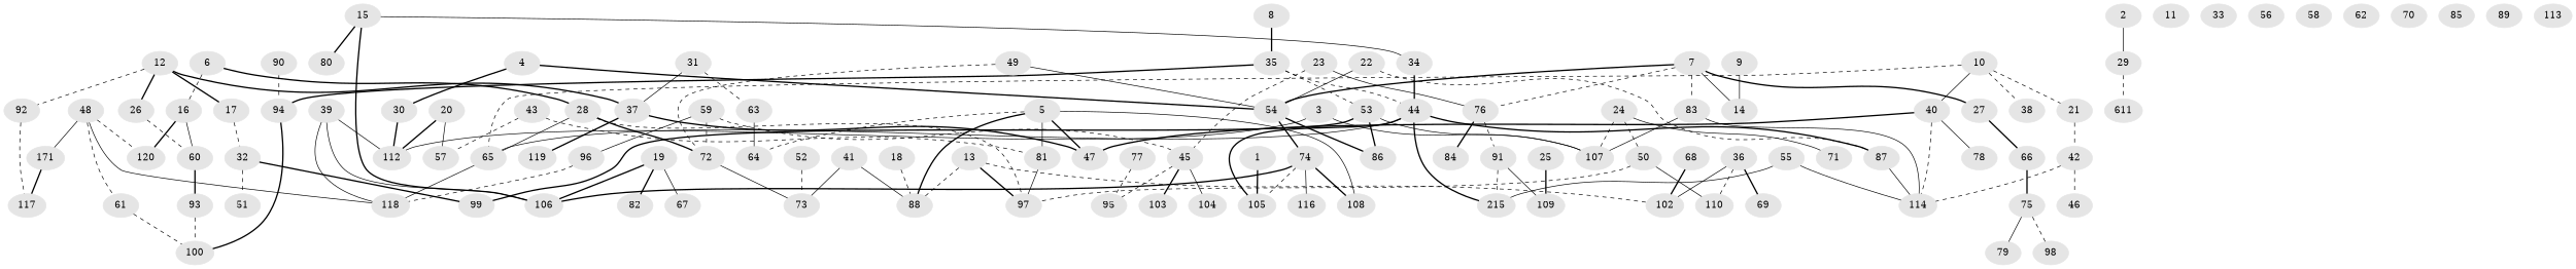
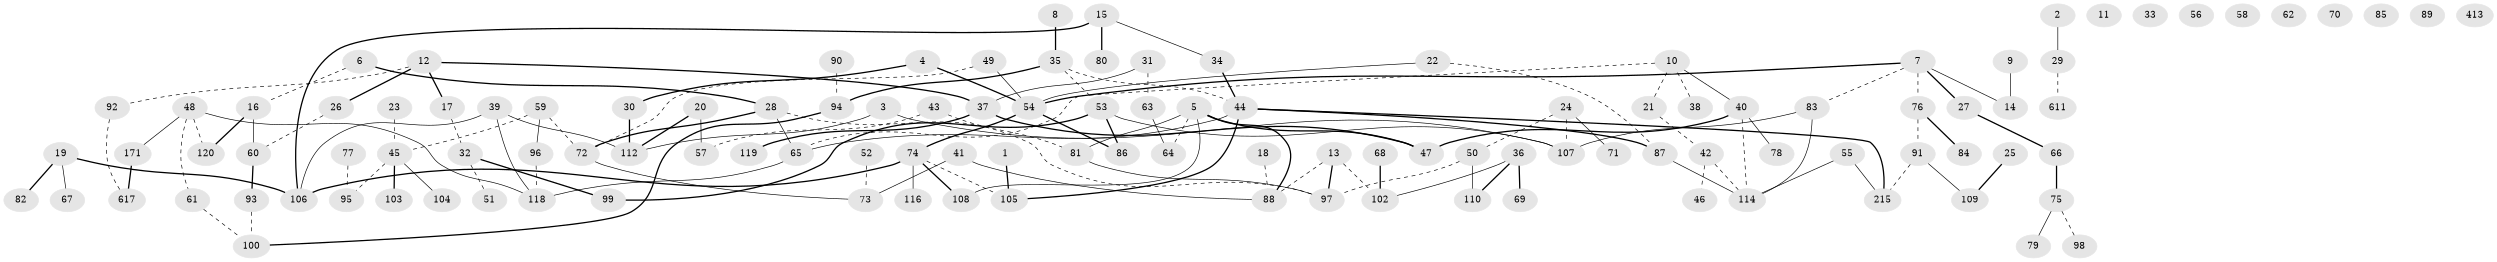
  graph {
    node [color=gray90 style=filled]
    edge [style=dashed]
    1
    105
    2
    29
    n5 [label=611]
    3
    107
    112
    4
    30
    54
    86
    74
    5
    47
    64
    81
    88
    108
    97
    6
    16
    28
    60
    120
    65
    72
    7
    14
    27
    76
    83
    66
    84
    91
    114
    8
    35
    44
    53
    94
    9
    10
    38
    21
    40
    42
    78
    118
    11
    12
    17
    26
    37
    92
    32
    119
-   117
+   117 [label=617]
    13
    102
    15
    34
    80
    106
    93
    51
    99
    18
    19
    67
    82
    20
    57
    46
    22
    87
    23
    45
    95
    103
    104
    24
    50
    71
    110
    25
    109
    75
    73
    31
    63
    33
    n93 [label=215]
    100
    36
    69
    39
    41
    43
    48
    61
    n102 [label=171]
    49
    52
    116
    55
    56
    58
    59
    96
    62
    79
    98
    68
    70
    77
    85
    89
    90
-   113
+   113 [label=413]
    1 -- 105 [style=bold]
    2 -- 29 [style=solid]
    29 -- n5
    3 -- 107 [style=solid]
    3 -- 112 [style=solid]
    4 -- 30 [style=bold]
    4 -- 54 [style=bold]
    30 -- 112 [style=bold]
    54 -- 86 [style=bold]
    54 -- 74 [style=bold]
    74 -- 105
    74 -- 108 [style=bold]
    74 -- 106 [style=bold]
    74 -- 116 [style=solid]
    5 -- 47 [style=bold]
    5 -- 64
    5 -- 81 [style=solid]
    5 -- 88 [style=bold]
    5 -- 108 [style=solid]
    81 -- 97 [style=solid]
    6 -- 16
    6 -- 28 [style=bold]
    16 -- 60 [style=solid]
    16 -- 120 [style=bold]
    28 -- 97
    28 -- 65 [style=solid]
    28 -- 72 [style=bold]
    60 -- 93 [style=bold]
    65 -- 118 [style=solid]
    72 -- 73 [style=solid]
    7 -- 54 [style=bold]
    7 -- 14 [style=solid]
    7 -- 27 [style=bold]
    7 -- 76
    7 -- 83
    27 -- 66 [style=bold]
    76 -- 84 [style=bold]
    76 -- 91
    83 -- 107 [style=solid]
    83 -- 114 [style=solid]
    66 -- 75 [style=bold]
    91 -- 109 [style=solid]
    91 -- n93
    8 -- 35 [style=bold]
    35 -- 44
    35 -- 53
    35 -- 94 [style=bold]
    44 -- 105 [style=bold]
    44 -- 65 [style=solid]
    44 -- 87 [style=bold]
    44 -- n93 [style=bold]
    53 -- 107 [style=solid]
    53 -- 86 [style=bold]
    53 -- 99 [style=bold]
    94 -- 100 [style=bold]
    9 -- 14 [style=solid]
    10 -- 65
    10 -- 38
    10 -- 21
    10 -- 40 [style=solid]
    21 -- 42
    40 -- 47 [style=bold]
    40 -- 114
    40 -- 78 [style=solid]
    42 -- 114
    42 -- 46
    12 -- 17 [style=bold]
    12 -- 26 [style=bold]
    12 -- 37 [style=bold]
    12 -- 92
    17 -- 32
    26 -- 60
    37 -- 47 [style=bold]
    37 -- 119 [style=bold]
    92 -- 117
    32 -- 51
    32 -- 99 [style=bold]
    13 -- 88
    13 -- 97 [style=bold]
    13 -- 102
    15 -- 34 [style=solid]
    15 -- 80 [style=bold]
    15 -- 106 [style=bold]
    34 -- 44 [style=bold]
    93 -- 100
    18 -- 88
    19 -- 106 [style=bold]
    19 -- 67 [style=solid]
    19 -- 82 [style=bold]
    20 -- 112 [style=bold]
    20 -- 57 [style=solid]
    22 -- 54 [style=solid]
    22 -- 87
    87 -- 114 [style=solid]
-   23 -- 76 [style=solid]
    23 -- 45
    45 -- 95
    45 -- 103 [style=bold]
    45 -- 104 [style=solid]
    24 -- 107
    24 -- 50
    24 -- 71 [style=solid]
    50 -- 97
    50 -- 110 [style=solid]
    25 -- 109 [style=bold]
    75 -- 79 [style=solid]
    75 -- 98
    31 -- 37 [style=solid]
    31 -- 63
    63 -- 64 [style=solid]
    36 -- 102 [style=solid]
-   36 -- 110
+   36 -- 110 [style=bold]
    36 -- 69 [style=bold]
    39 -- 112 [style=solid]
    39 -- 118 [style=solid]
    39 -- 106 [style=solid]
    41 -- 88 [style=solid]
    41 -- 73 [style=solid]
    43 -- 81
    43 -- 57
    48 -- 120
    48 -- 118 [style=solid]
    48 -- 61
    48 -- n102 [style=solid]
    61 -- 100
    n102 -- 117 [style=bold]
    49 -- 54 [style=solid]
    49 -- 72
    52 -- 73
    55 -- 114 [style=solid]
    55 -- n93 [style=solid]
    59 -- 72
    59 -- 45
    59 -- 96 [style=solid]
    96 -- 118
    68 -- 102 [style=bold]
    77 -- 95
    90 -- 94
  }
